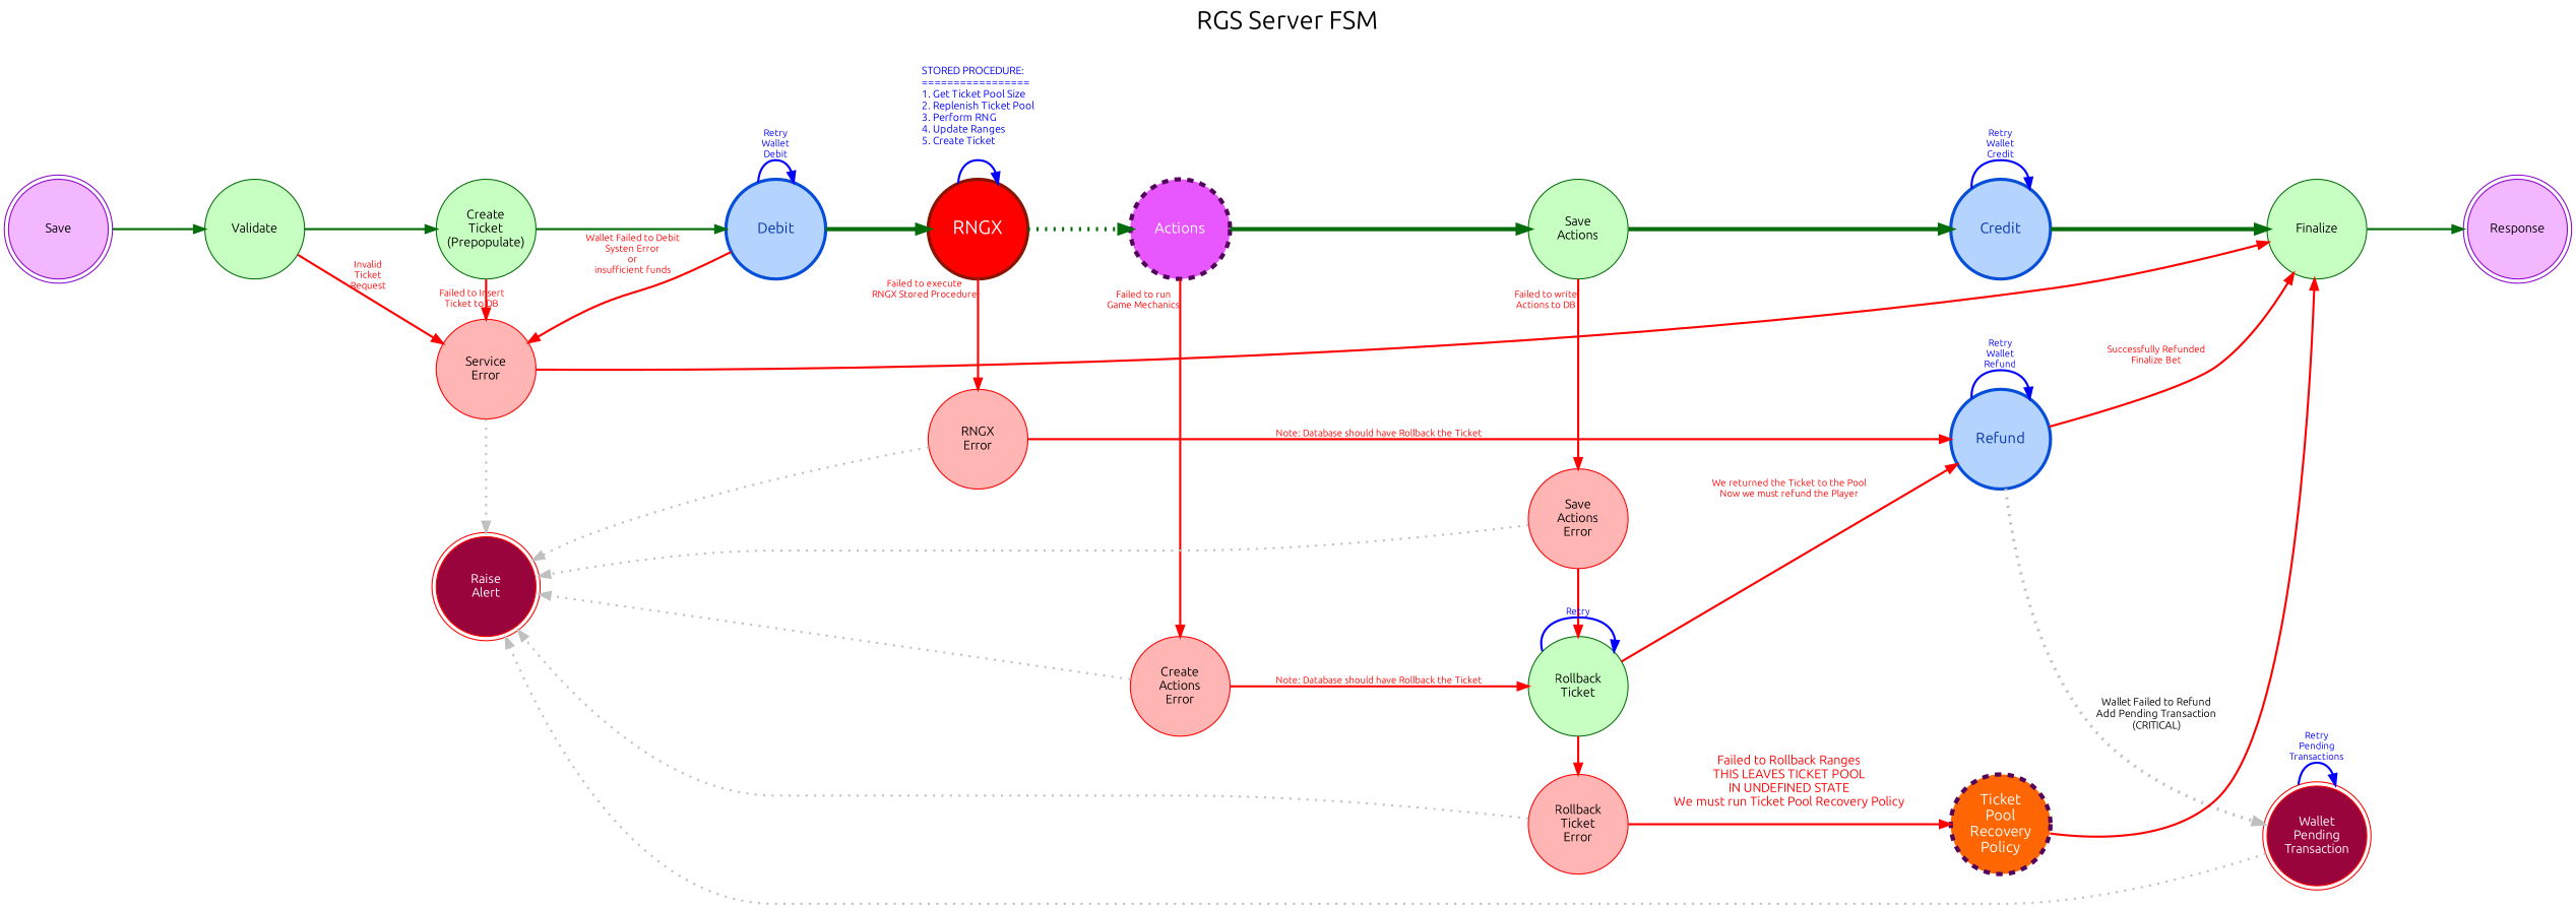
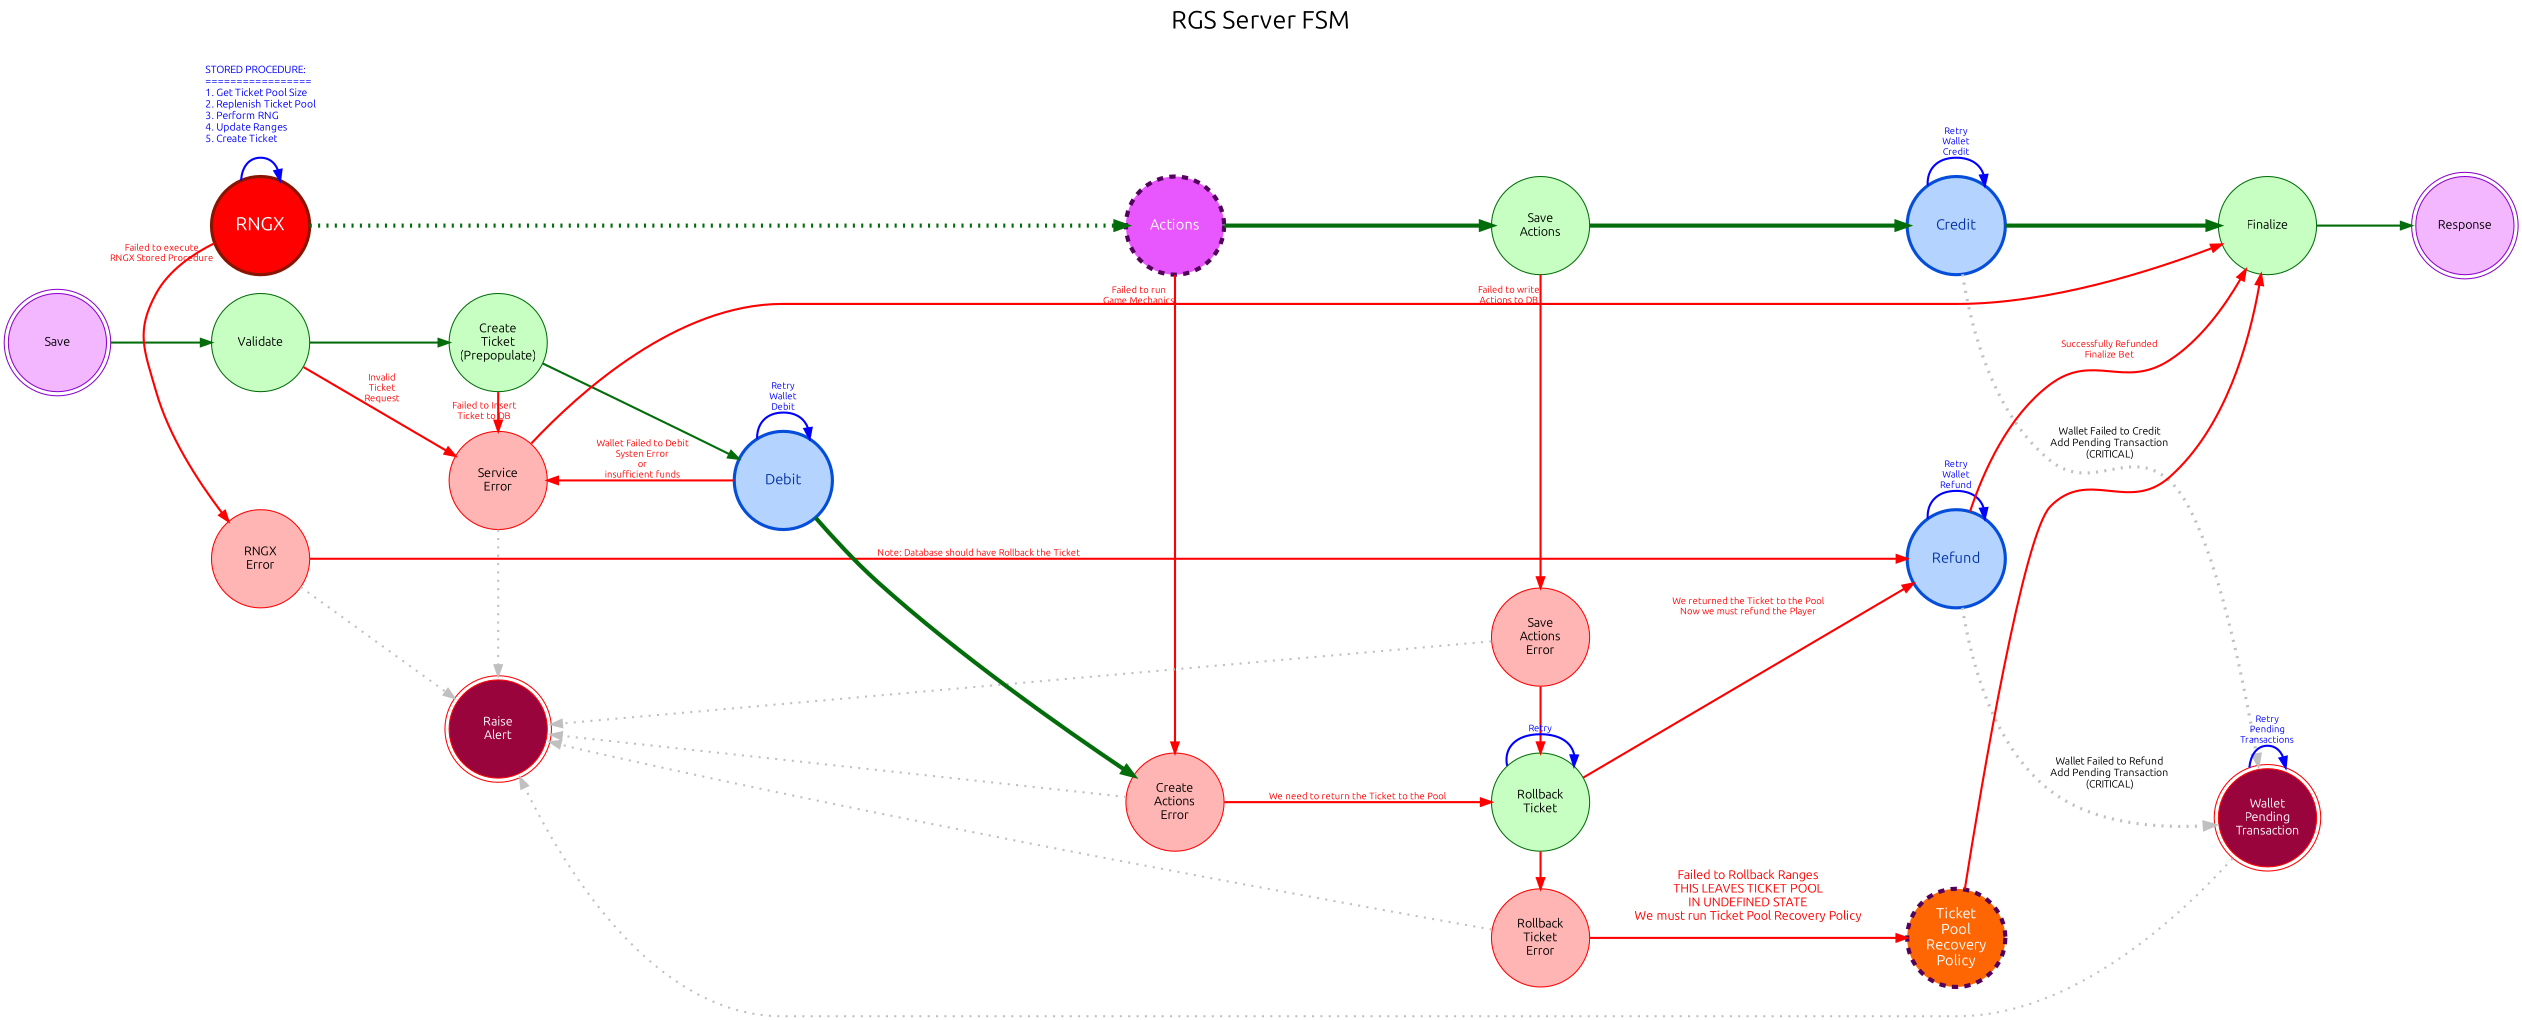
  digraph {
    fontname=Ubuntu
    fontsize=24
    label="RGS Server FSM"
    labelloc=t
    rankdir=LR
    ranksep=1.2
    node [color=red fillcolor="#C7FFC2" fixedsize=true fontcolor="#000000" fontname=Ubuntu fontsize=12 shape=circle style=filled]
    edge [color="#ff0000" concentrate=false fontcolor="#036D0B" fontname=Ubuntu fontsize=9 penwidth=2]
    n1 [color="#8C05CC" fillcolor="#F3B7FF" height=1.3 label=Save shape=doublecircle]
    "Create\nTicket\n(Prepopulate)" [color="#036D0B" height=1.3]
    "Service\nError" [fillcolor="#FFB5B4" height=1.3]
    Refund [color="#054ED9" fillcolor="#B4D3FF" fontcolor="#0433A5" fontsize=14 height=1.3 penwidth=3]
    Credit [color="#054ED9" fillcolor="#B4D3FF" fontcolor="#0433A5" fontsize=14 height=1.3 penwidth=3]
    RNGX [color="#881502" fillcolor="#ff0000" fontcolor=white fontsize=18 height=1.3 penwidth=3]
    "RNGX\nError" [fillcolor="#FFB5B4" height=1.3]
    Actions [color="#52025B" fillcolor="#E857FE" fontcolor=white fontsize=14 height=1.3 penwidth=4 style="filled,dashed"]
    "Create\nActions\nError" [fillcolor="#FFB5B4" height=1.3]
    "Save\nActions" [color="#036D0B" height=1.3]
    "Save\nActions\nError" [fillcolor="#FFB5B4" height=1.3]
    "Rollback\nTicket" [color="#036D0B" height=1.3]
    "Rollback\nTicket\nError" [fillcolor="#FFB5B4" height=1.3]
    "Raise\nAlert" [fillcolor="#99043C" fontcolor=white height=1.3 shape=doublecircle]
    Validate [color="#036D0B" height=1.3]
    Debit [color="#054ED9" fillcolor="#B4D3FF" fontcolor="#0433A5" fontsize=14 height=1.3 penwidth=3]
    Finalize [color="#036D0B" height=1.3]
    "Wallet\nPending\nTransaction" [fillcolor="#99043C" fontcolor=white height=1.3 shape=doublecircle]
    "Ticket\nPool\nRecovery\nPolicy" [color="#52025B" fillcolor="#FE6603" fontcolor=white fontsize=14 height=1.3 penwidth=4 style="filled,dashed"]
    Response [color="#8C05CC" fillcolor="#F3B7FF" height=1.3 shape=doublecircle]
    subgraph sub_1 {
      rank=source
      n1
    }
    subgraph sub_2 {
      rank=same
      "Create\nTicket\n(Prepopulate)"
      "Service\nError"
    }
    subgraph sub_3 {
      rank=same
      Refund
      Credit
    }
    subgraph sub_4 {
      rank=same
      RNGX
      "RNGX\nError"
    }
    subgraph sub_5 {
      rank=same
      Actions
      "Create\nActions\nError"
    }
    subgraph sub_6 {
      rank=same
      "Save\nActions"
      "Save\nActions\nError"
      "Rollback\nTicket"
      "Rollback\nTicket\nError"
    }
    subgraph sub_7 {
      rank=same
      "Service\nError"
      "Raise\nAlert"
    }
    n1 -> Validate [color="#036D0B"]
    "Create\nTicket\n(Prepopulate)" -> "Service\nError" [color="#FF0000" fontcolor="#FF0000" label="Failed to Insert\nTicket to DB"]
    "Create\nTicket\n(Prepopulate)" -> Debit [color="#036D0B" weight=10]
    "Service\nError" -> "Raise\nAlert" [color=gray fontcolor=balck style=dotted]
    "Service\nError" -> Finalize
    Refund -> Refund [color="#0000ff" fontcolor="#0000ff" label="Retry\nWallet\nRefund"]
    Refund -> Finalize [fontcolor="#ff0000" label="\n\nSuccessfully Refunded\nFinalize Bet"]
    Refund -> "Wallet\nPending\nTransaction" [color=gray fontcolor=balck fontsize=10 label="\n\n\n\n\n\n\n\n\n\n\n\n\n\n\n\n\n\n\n\n\n\nWallet Failed to Refund\nAdd Pending Transaction\n(CRITICAL)" penwidth=3 style=dotted]
    Credit -> Credit [color="#0000ff" fontcolor="#0000ff" label="Retry\nWallet\nCredit"]
    Credit -> Finalize [color="#036D0B" penwidth=4 weight=1000]
+   Credit -> "Wallet\nPending\nTransaction" [color=gray fontcolor=balck fontsize=10 label="\n\n\nWallet Failed to Credit\nAdd Pending Transaction\n(CRITICAL)" penwidth=3 style=dotted]
    RNGX -> RNGX [color=blue fontcolor=blue fontsize=10 label="\n\nSTORED PROCEDURE:\l=================\l1. Get Ticket Pool Size\l2. Replenish Ticket Pool\l3. Perform RNG\l4. Update Ranges\l5. Create Ticket\l\n"]
    RNGX -> "RNGX\nError" [color="#FF0000" fontcolor="#FF0000" taillabel="Failed to execute\nRNGX Stored Procedure\n\n\n"]
    RNGX -> Actions [color="#036D0B" penwidth=4 style=dotted weight=10]
    "RNGX\nError" -> Refund [fontcolor="#FF0000" label="Note: Database should have Rollback the Ticket" weight=30000]
    "RNGX\nError" -> "Raise\nAlert" [color=gray fontcolor=balck style=dotted]
    Actions -> "Create\nActions\nError" [fontcolor="#ff0000" taillabel="\nFailed to run\nGame Mechanics"]
    Actions -> "Save\nActions" [color="#036D0B" penwidth=4 weight=100]
-   "Create\nActions\nError" -> "Rollback\nTicket" [fontcolor="#ff0000" label="Note: Database should have Rollback the Ticket" weight=30]
+   "Create\nActions\nError" -> "Rollback\nTicket" [fontcolor="#ff0000" label="We need to return the Ticket to the Pool" weight=30]
    "Create\nActions\nError" -> "Raise\nAlert" [color=gray fontcolor=balck style=dotted]
    "Save\nActions" -> Credit [color="#036D0B" penwidth=4 weight=1000]
    "Save\nActions" -> "Save\nActions\nError" [fontcolor="#ff0000" taillabel="\nFailed to write\nActions to DB"]
    "Save\nActions\nError" -> "Rollback\nTicket"
    "Save\nActions\nError" -> "Raise\nAlert" [color=gray fontcolor=balck style=dotted]
    "Rollback\nTicket" -> Refund [fontcolor="#ff0000" label="We returned the Ticket to the Pool\nNow we must refund the Player"]
    "Rollback\nTicket" -> "Rollback\nTicket" [color="#0000ff" fontcolor="#0000ff" label=Retry]
    "Rollback\nTicket" -> "Rollback\nTicket\nError" [fontcolor="#ff0000" fontsize=14]
    "Rollback\nTicket\nError" -> "Raise\nAlert" [color=gray fontcolor=balck style=dotted]
    "Rollback\nTicket\nError" -> "Ticket\nPool\nRecovery\nPolicy" [fontcolor="#ff0000" fontsize=12 label="\n\n\nFailed to Rollback Ranges\nTHIS LEAVES TICKET POOL\nIN UNDEFINED STATE\nWe must run Ticket Pool Recovery Policy\n\n" weight=1000]
    Validate -> "Create\nTicket\n(Prepopulate)" [color="#036D0B" weight=10]
    Validate -> "Service\nError" [color="#FF0000" fontcolor="#FF0000" label="Invalid\nTicket\nRequest"]
    Debit -> "Service\nError" [fontcolor="#ff0000" label="Wallet Failed to Debit\nSysten Error\nor\ninsufficient funds"]
-   Debit -> RNGX [color="#036D0B" penwidth=4 weight=10]
+   Debit -> "Create\nActions\nError" [color="#036D0B" penwidth=4 weight=10]
    Debit -> Debit [color="#0000ff" fontcolor="#0000ff" label="Retry\nWallet\nDebit"]
    Finalize -> Response [color="#036D0B"]
    "Wallet\nPending\nTransaction" -> "Raise\nAlert" [color=gray fontcolor=balck style=dotted]
    "Wallet\nPending\nTransaction" -> "Wallet\nPending\nTransaction" [color="#0000ff" fontcolor="#0000ff" label="Retry\nPending\nTransactions"]
    "Ticket\nPool\nRecovery\nPolicy" -> Finalize
  }
